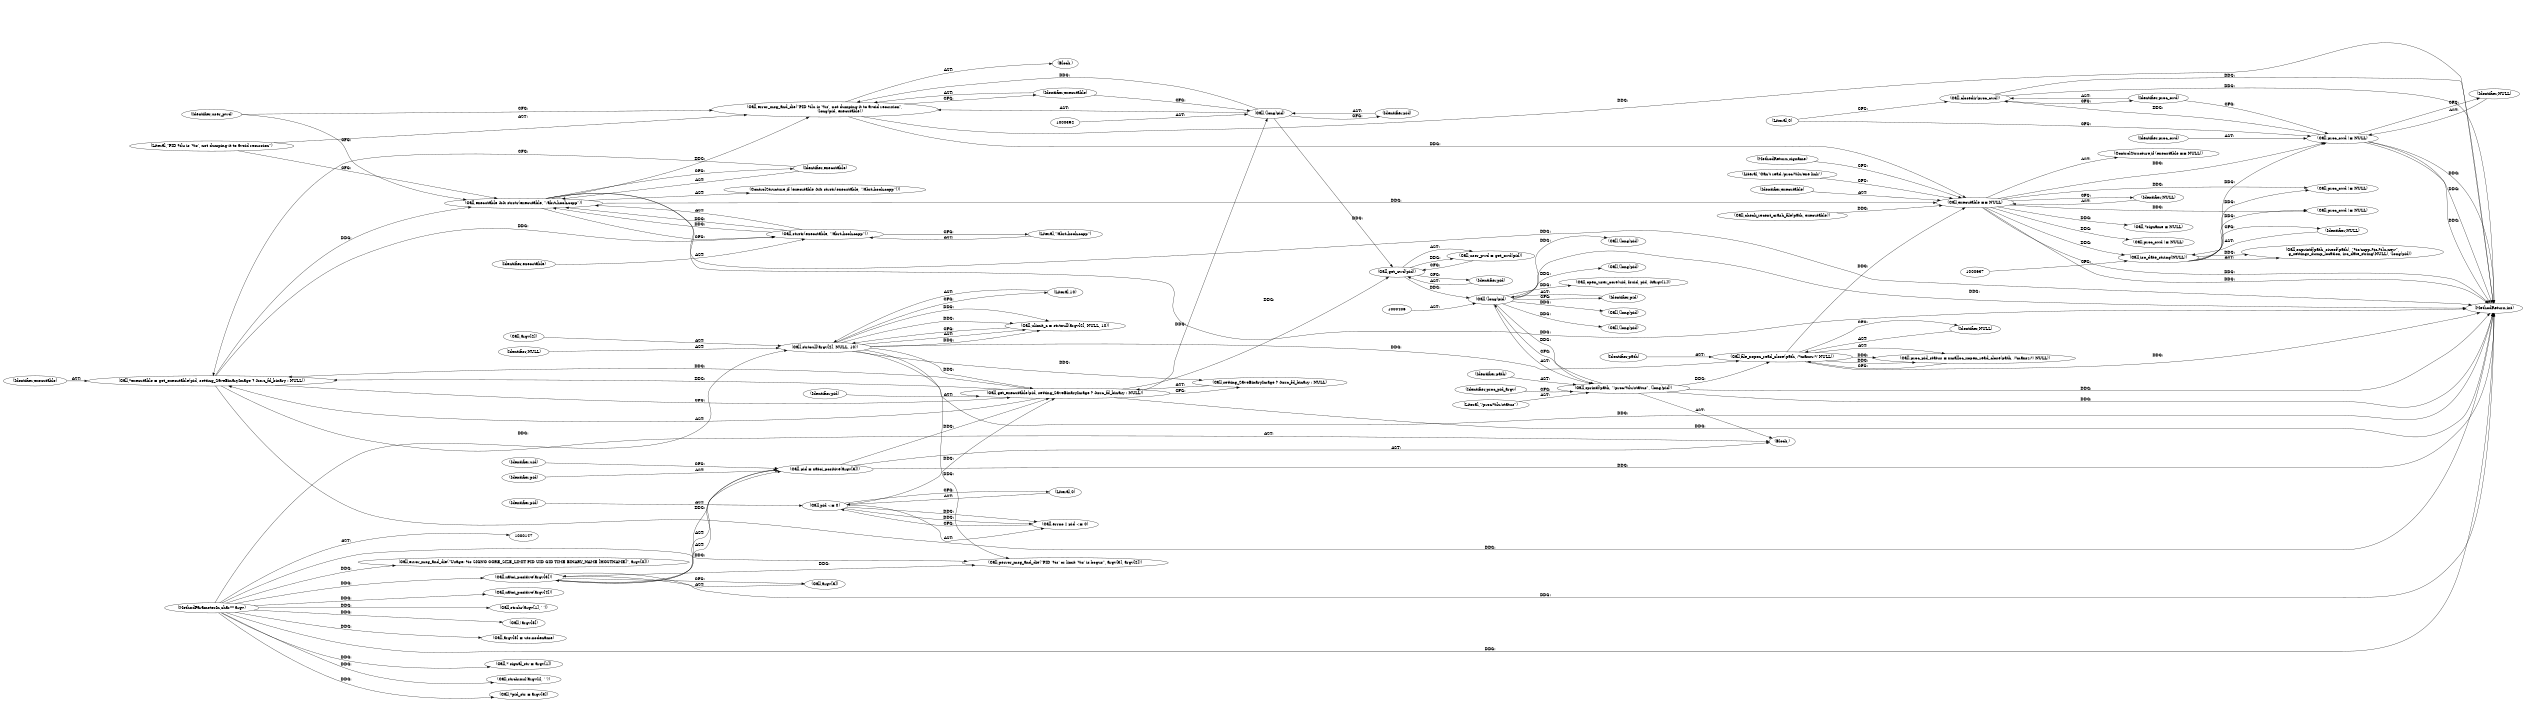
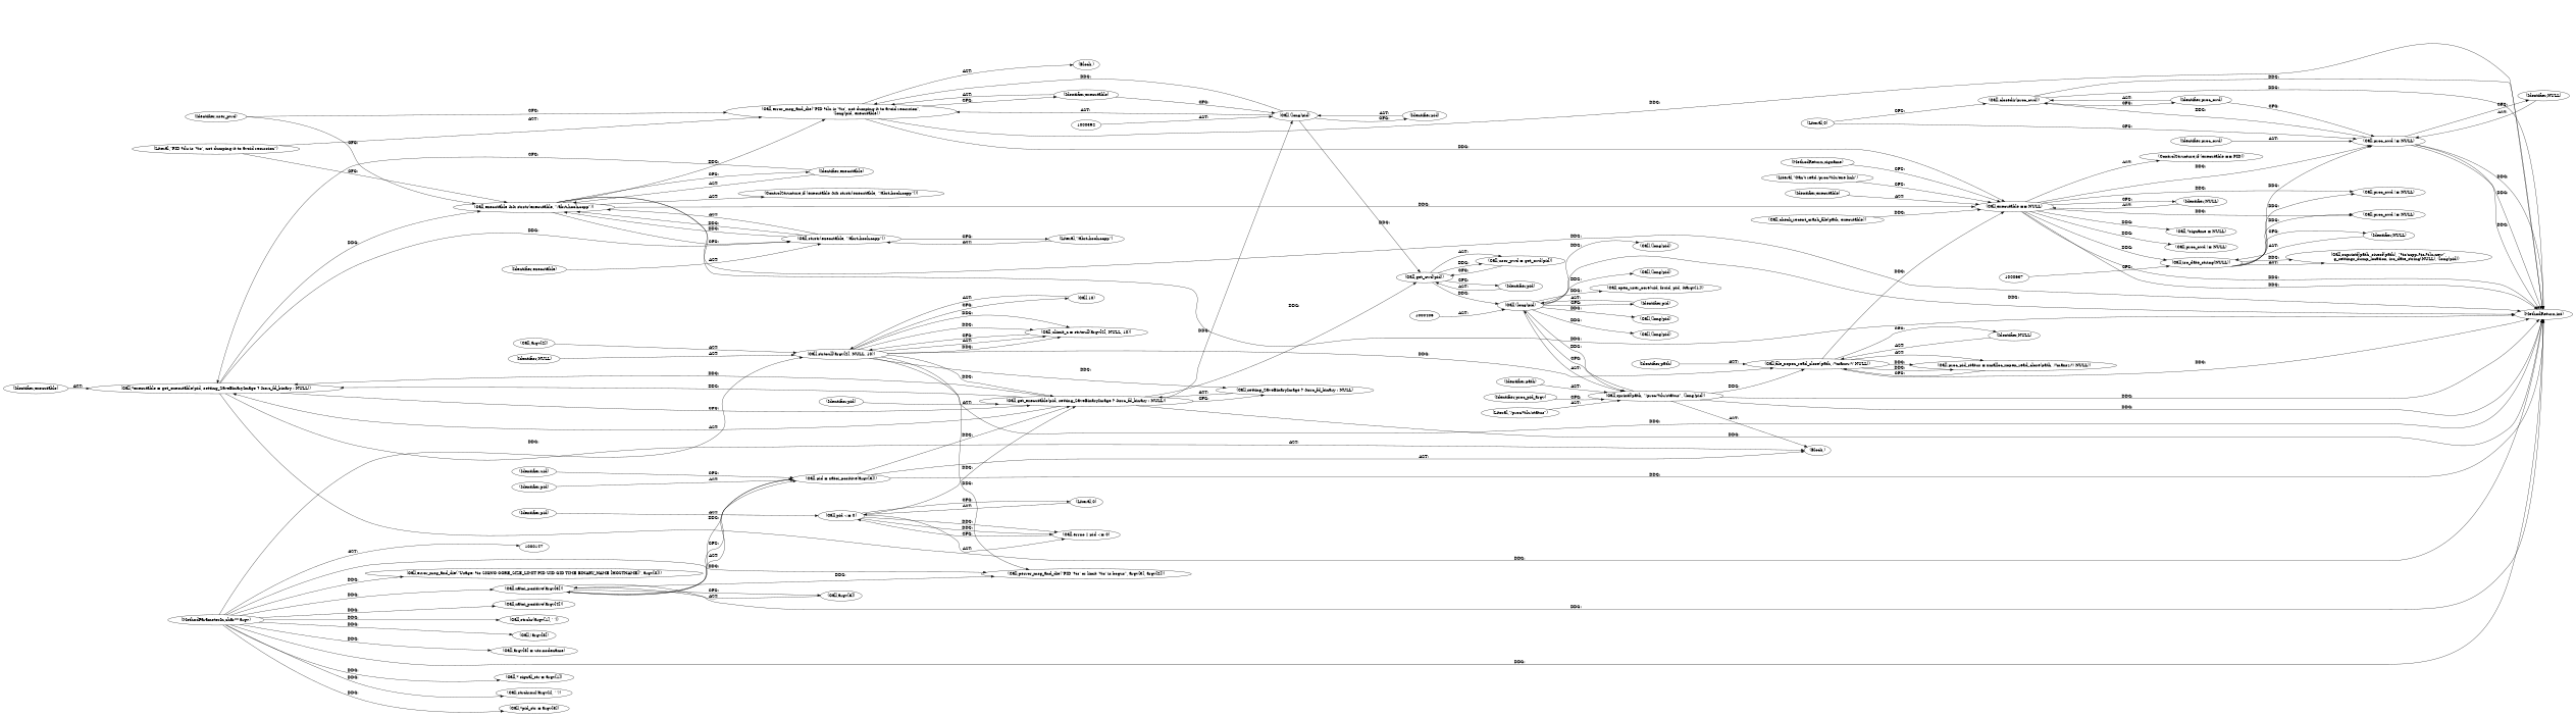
  digraph {
    rankdir=LR
    n1 [label="(Call,closedir(proc_cwd))"]
    n2 [label="(MethodReturn,int)"]
    n3 [label="(Identifier,proc_cwd)"]
    n4 [label="(Call,proc_cwd != NULL)"]
    n5 [label="(Identifier,NULL)"]
    n6 [label="(Call,executable == NULL)"]
    n7 [label="(Call,iso_date_string(NULL))"]
    n8 [label="(Call,proc_cwd != NULL)"]
    n9 [label="(Identifier,NULL)"]
    n10 [label="(Call,proc_cwd != NULL)"]
    n11 [label="(Call,*signame = NULL)"]
    n12 [label="(Call,proc_cwd != NULL)"]
-   n13 [label="(ControlStructure,if (executable == NULL))"]
+   n13 [label="(ControlStructure,if (executable == PID))"]
    n14 [label="(Call,snprintf(path, sizeof(path), \"%s/ccpp-%s-%lu.new\",\n            g_settings_dump_location, iso_date_string(NULL), (long)pid))"]
    n15 [label="(Identifier,NULL)"]
    n16 [label="(Call,check_recent_crash_file(path, executable))"]
    n17 [label="(Call,error_msg_and_die(\"PID %lu is '%s', not dumping it to avoid recursion\",\n                        (long)pid, executable))"]
    n18 [label="(Block,)"]
    n19 [label="(Identifier,executable)"]
    n20 [label="(Call,(long)pid)"]
    n21 [label="(Call,get_cwd(pid))"]
    n22 [label="(Identifier,pid)"]
    n23 [label="(Call,(long)pid)"]
    n24 [label="(Identifier,pid)"]
    n25 [label="(Call,user_pwd = get_cwd(pid))"]
    n26 [label="(Call,get_executable(pid, setting_SaveBinaryImage ? &src_fd_binary : NULL))"]
    n27 [label="(Call,*executable = get_executable(pid, setting_SaveBinaryImage ? &src_fd_binary : NULL))"]
    n28 [label="(Call,setting_SaveBinaryImage ? &src_fd_binary : NULL)"]
    n29 [label="(Block,)"]
    n30 [label="(Call,executable && strstr(executable, \"/abrt-hook-ccpp\"))"]
    n31 [label="(Call,strstr(executable, \"/abrt-hook-ccpp\"))"]
    n32 [label="(Call,pid = xatoi_positive(argv[3]))"]
    n33 [label="(Call,xatoi_positive(argv[3]))"]
    n34 [label="(Call,argv[3])"]
    n35 [label="(Call,perror_msg_and_die(\"PID '%s' or limit '%s' is bogus\", argv[3], argv[2]))"]
    n36 [label="(Call,pid <= 0)"]
    n37 [label="(Call,errno || pid <= 0)"]
    n38 [label="(Literal,0)"]
    n39 [label="(MethodParameterIn,char** argv)"]
    n40 [label="(Call,strtoull(argv[2], NULL, 10))"]
    n41 [label="(Call,error_msg_and_die(\"Usage: %s SIGNO CORE_SIZE_LIMIT PID UID GID TIME BINARY_NAME [HOSTNAME]\", argv[0]))"]
    n42 [label="(Call,xatoi_positive(argv[4]))"]
    n43 [label="(Call,strchr(argv[1], ' '))"]
    n44 [label="(Call,!argv[8])"]
    n45 [label="(Call,argv[8] = uts.nodename)"]
    n46 [label="(Call,* signal_str = argv[1])"]
    n47 [label="(Call,strchrnul(argv[i], ' '))"]
    n48 [label="(Call,*pid_str = argv[3])"]
    1000147
    n50 [label="(Call,file_xopen_read_close(path, /*maxsz:*/ NULL))"]
-   n51 [label="(Literal,10)"]
+   n51 [label="(Call,10)"]
    n52 [label="(Call,ulimit_c = strtoull(argv[2], NULL, 10))"]
    n53 [label="(Call,proc_pid_status = xmalloc_xopen_read_close(path, /*maxsz:*/ NULL))"]
    n54 [label="(Identifier,NULL)"]
    n55 [label="(Identifier,executable)"]
    n56 [label="(ControlStructure,if (executable && strstr(executable, \"/abrt-hook-ccpp\")))"]
    n57 [label="(Literal,\"/abrt-hook-ccpp\")"]
    n58 [label="(Call,sprintf(path, \"/proc/%lu/status\", (long)pid))"]
    n59 [label="(Call,(long)pid)"]
    n60 [label="(Call,(long)pid)"]
    n61 [label="(Call,(long)pid)"]
    n62 [label="(Call,open_user_core(uid, fsuid, pid, &argv[1]))"]
    n63 [label="(Identifier,pid)"]
    n64 [label="(Call,(long)pid)"]
    n65 [label="(Identifier,proc_pid_argv)"]
    n66 [label="(Identifier,pid)"]
    n67 [label="(Literal,0)"]
    n68 [label="(Identifier,pid)"]
    n69 [label="(Identifier,uid)"]
    n70 [label="(Literal,\"/proc/%lu/status\")"]
    n71 [label="(MethodReturn,signame)"]
    n72 [label="(Identifier,user_pwd)"]
    n73 [label="(Identifier,path)"]
    n74 [label="(Identifier,NULL)"]
    n75 [label="(Identifier,executable)"]
    n76 [label="(Identifier,pid)"]
    n77 [label="(Literal,\"PID %lu is '%s', not dumping it to avoid recursion\")"]
    n78 [label="(Literal,\"Can't read /proc/%lu/exe link\")"]
    n79 [label="(Identifier,executable)"]
    n80 [label="(Identifier,proc_cwd)"]
    n81 [label="(Identifier,path)"]
    n82 [label="(Identifier,executable)"]
    n83 [label="(Call,argv[2])"]
    1000392
    1000406
    1000637
    n1 -> n2 [label="DDG: "]
    n1 -> n2 [label="DDG: "]
    n1 -> n3 [label="CFG: "]
    n3 -> n1 [label="AST: "]
    n3 -> n4 [label="CFG: "]
    n4 -> n1 [label="DDG: "]
    n4 -> n2 [label="DDG: "]
    n4 -> n2 [label="DDG: "]
    n4 -> n2 [label="DDG: "]
    n4 -> n5 [label="CFG: "]
    n5 -> n4 [label="AST: "]
    n6 -> n2 [label="DDG: "]
    n6 -> n2 [label="DDG: "]
    n6 -> n4 [label="DDG: "]
    n6 -> n7 [label="DDG: "]
    n6 -> n8 [label="DDG: "]
    n6 -> n9 [label="CFG: "]
    n6 -> n10 [label="DDG: "]
    n6 -> n11 [label="DDG: "]
    n6 -> n12 [label="DDG: "]
    n6 -> n13 [label="AST: "]
    n7 -> n4 [label="DDG: "]
    n7 -> n8 [label="DDG: "]
    n7 -> n10 [label="DDG: "]
    n7 -> n14 [label="AST: "]
    n7 -> n14 [label="DDG: "]
    n7 -> n15 [label="CFG: "]
    n9 -> n6 [label="AST: "]
    n15 -> n7 [label="AST: "]
    n16 -> n6 [label="DDG: "]
    n17 -> n2 [label="DDG: "]
    n17 -> n6 [label="DDG: "]
    n17 -> n18 [label="AST: "]
    n17 -> n19 [label="CFG: "]
    n19 -> n17 [label="AST: "]
    n19 -> n20 [label="CFG: "]
    n20 -> n17 [label="AST: "]
    n20 -> n17 [label="DDG: "]
    n20 -> n21 [label="DDG: "]
    n20 -> n22 [label="CFG: "]
    n21 -> n23 [label="DDG: "]
    n21 -> n24 [label="CFG: "]
    n21 -> n25 [label="AST: "]
    n21 -> n25 [label="DDG: "]
    n22 -> n20 [label="AST: "]
    n23 -> n2 [label="DDG: "]
    n23 -> n58 [label="AST: "]
    n23 -> n58 [label="DDG: "]
    n23 -> n59 [label="DDG: "]
    n23 -> n60 [label="DDG: "]
    n23 -> n61 [label="DDG: "]
    n23 -> n62 [label="DDG: "]
    n23 -> n63 [label="CFG: "]
    n23 -> n64 [label="DDG: "]
    n24 -> n21 [label="AST: "]
    n25 -> n21 [label="CFG: "]
    n26 -> n2 [label="DDG: "]
    n26 -> n20 [label="DDG: "]
    n26 -> n21 [label="DDG: "]
    n26 -> n27 [label="AST: "]
    n26 -> n27 [label="DDG: "]
    n26 -> n27 [label="DDG: "]
    n26 -> n28 [label="CFG: "]
    n27 -> n2 [label="DDG: "]
    n27 -> n26 [label="CFG: "]
    n27 -> n29 [label="AST: "]
    n27 -> n30 [label="DDG: "]
    n27 -> n31 [label="DDG: "]
    n28 -> n26 [label="AST: "]
    n30 -> n2 [label="DDG: "]
    n30 -> n2 [label="DDG: "]
    n30 -> n6 [label="DDG: "]
    n30 -> n17 [label="DDG: "]
    n30 -> n31 [label="CFG: "]
    n30 -> n55 [label="CFG: "]
    n30 -> n56 [label="AST: "]
    n31 -> n30 [label="AST: "]
    n31 -> n30 [label="DDG: "]
    n31 -> n30 [label="DDG: "]
    n31 -> n57 [label="CFG: "]
    n32 -> n2 [label="DDG: "]
    n32 -> n26 [label="DDG: "]
    n32 -> n29 [label="AST: "]
-   n32 -> n33 [label="AST: "]
+   n32 -> n33 [label="CFG: "]
    n33 -> n2 [label="DDG: "]
    n33 -> n32 [label="AST: "]
    n33 -> n32 [label="DDG: "]
    n33 -> n34 [label="CFG: "]
    n33 -> n35 [label="DDG: "]
    n34 -> n33 [label="AST: "]
    n36 -> n26 [label="DDG: "]
    n36 -> n37 [label="AST: "]
    n36 -> n37 [label="DDG: "]
    n36 -> n37 [label="DDG: "]
    n36 -> n38 [label="CFG: "]
    n37 -> n36 [label="CFG: "]
    n38 -> n36 [label="AST: "]
    n39 -> n2 [label="DDG: "]
    n39 -> n33 [label="DDG: "]
    n39 -> n35 [label="DDG: "]
    n39 -> n40 [label="DDG: "]
    n39 -> n41 [label="DDG: "]
    n39 -> n42 [label="DDG: "]
    n39 -> n43 [label="DDG: "]
    n39 -> n44 [label="DDG: "]
    n39 -> n45 [label="DDG: "]
    n39 -> n46 [label="DDG: "]
    n39 -> n47 [label="DDG: "]
    n39 -> n48 [label="DDG: "]
    n39 -> 1000147 [label="AST: "]
    n40 -> n2 [label="DDG: "]
    n40 -> n26 [label="DDG: "]
    n40 -> n28 [label="DDG: "]
    n40 -> n35 [label="DDG: "]
    n40 -> n50 [label="DDG: "]
    n40 -> n51 [label="CFG: "]
    n40 -> n52 [label="AST: "]
    n40 -> n52 [label="DDG: "]
    n40 -> n52 [label="DDG: "]
    n40 -> n52 [label="DDG: "]
    n50 -> n2 [label="DDG: "]
    n50 -> n6 [label="DDG: "]
    n50 -> n53 [label="AST: "]
    n50 -> n53 [label="DDG: "]
    n50 -> n53 [label="DDG: "]
    n50 -> n54 [label="CFG: "]
    n51 -> n40 [label="AST: "]
    n52 -> n40 [label="CFG: "]
    n53 -> n50 [label="CFG: "]
    n54 -> n50 [label="AST: "]
    n55 -> n27 [label="CFG: "]
    n55 -> n30 [label="AST: "]
    n57 -> n31 [label="AST: "]
    n58 -> n2 [label="DDG: "]
    n58 -> n2 [label="DDG: "]
    n58 -> n23 [label="CFG: "]
    n58 -> n29 [label="AST: "]
    n58 -> n50 [label="DDG: "]
    n63 -> n23 [label="AST: "]
    n65 -> n58 [label="CFG: "]
    n66 -> n36 [label="AST: "]
    n67 -> n1 [label="CFG: "]
    n67 -> n4 [label="CFG: "]
    n68 -> n26 [label="AST: "]
    n69 -> n32 [label="CFG: "]
    n70 -> n58 [label="AST: "]
    n71 -> n6 [label="CFG: "]
    n72 -> n17 [label="CFG: "]
    n72 -> n30 [label="CFG: "]
    n73 -> n58 [label="AST: "]
    n74 -> n40 [label="AST: "]
    n75 -> n27 [label="AST: "]
    n76 -> n32 [label="AST: "]
    n77 -> n17 [label="AST: "]
    n77 -> n30 [label="CFG: "]
    n78 -> n6 [label="CFG: "]
    n79 -> n6 [label="AST: "]
    n80 -> n4 [label="AST: "]
    n81 -> n50 [label="AST: "]
    n82 -> n31 [label="AST: "]
    n83 -> n40 [label="AST: "]
    1000392 -> n20 [label="AST: "]
    1000406 -> n23 [label="AST: "]
    1000637 -> n7 [label="CFG: "]
  }
